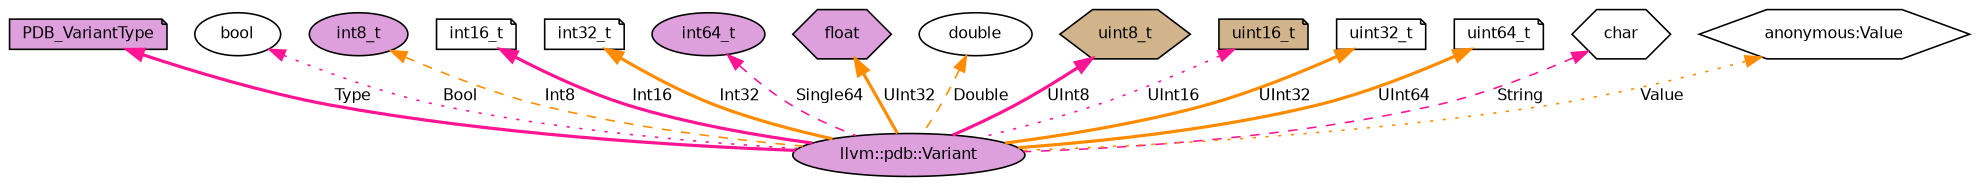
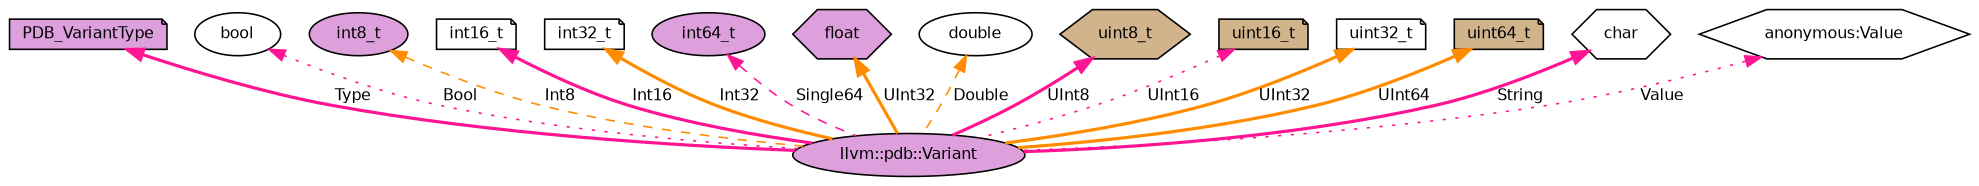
  digraph {
    rankdir=TB
    node [color=black fillcolor=white fontname=Helvetica fontsize=10 shape=note style=filled]
    edge [color=deeppink dir=back fontname=Helvetica fontsize=10 labelfontname=Helvetica labelfontsize=10 style=bold]
    n1 [fillcolor=plum fontcolor=black height=0.2 label="llvm::pdb::Variant" shape=ellipse width=0.4]
    n2 [fillcolor=plum height=0.2 label=PDB_VariantType width=0.4]
    n3 [height=0.2 label=bool shape=ellipse width=0.4]
    n4 [fillcolor=plum height=0.2 label=int8_t shape=ellipse width=0.4]
    n5 [height=0.2 label=int16_t width=0.4]
    n6 [height=0.2 label=int32_t width=0.4]
    n7 [fillcolor=plum height=0.2 label=int64_t shape=ellipse width=0.4]
    n8 [fillcolor=plum height=0.2 label=float shape=hexagon width=0.4]
    n9 [height=0.2 label=double shape=ellipse width=0.4]
    n10 [fillcolor=tan height=0.2 label=uint8_t shape=hexagon width=0.4]
    n11 [fillcolor=tan height=0.2 label=uint16_t width=0.4]
    n12 [height=0.2 label=uint32_t width=0.4]
-   n13 [height=0.2 label=uint64_t width=0.4]
+   n13 [fillcolor=tan height=0.2 label=uint64_t width=0.4]
    n14 [height=0.2 label=char shape=hexagon width=0.4]
    n15 [height=0.2 label="anonymous:Value" shape=hexagon width=0.4]
    n2 -> n1 [label=" Type"]
    n3 -> n1 [label=" Bool" style=dotted]
    n4 -> n1 [color=darkorange label=" Int8" style=dashed]
    n5 -> n1 [label=" Int16"]
    n6 -> n1 [color=darkorange label=" Int32"]
    n7 -> n1 [label=" Single64" style=dashed]
    n8 -> n1 [color=darkorange label=" UInt32"]
    n9 -> n1 [color=darkorange label=" Double" style=dashed]
    n10 -> n1 [label=" UInt8"]
    n11 -> n1 [label=" UInt16" style=dotted]
    n12 -> n1 [color=darkorange label=" UInt32"]
    n13 -> n1 [color=darkorange label=" UInt64"]
-   n14 -> n1 [label=" String" style=dashed]
-   n15 -> n1 [color=darkorange label=" Value" style=dotted]
+   n14 -> n1 [label=" String"]
+   n15 -> n1 [label=" Value" style=dotted]
  }
